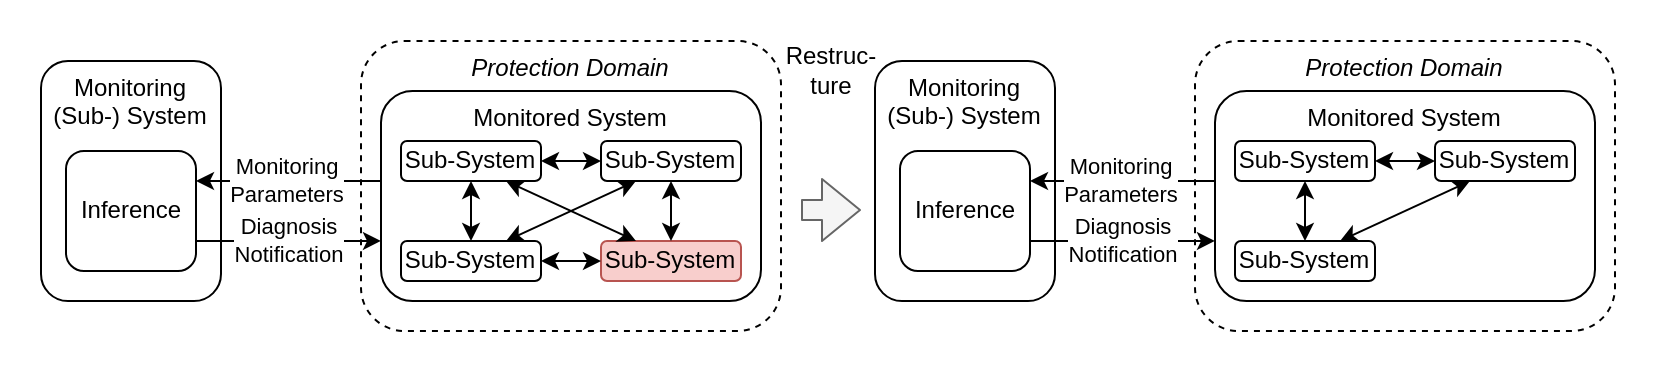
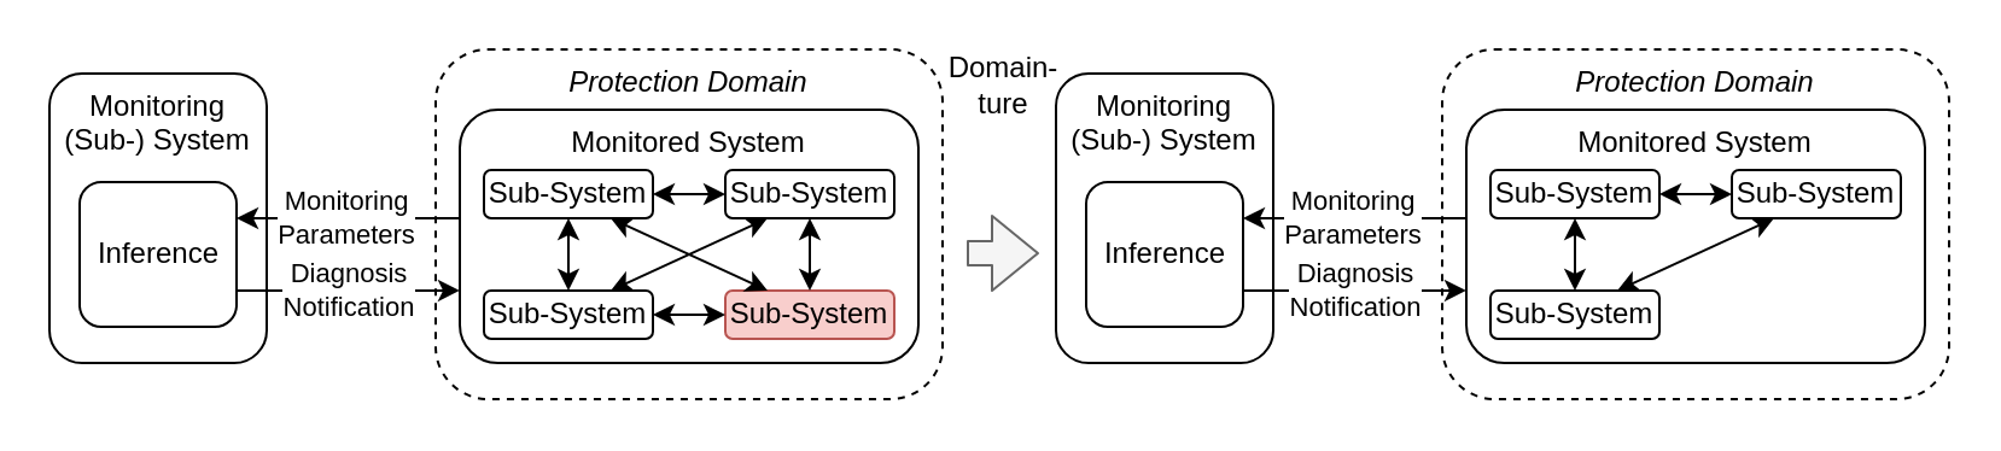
  <mxCell id="0" />
  <mxCell id="1" parent="0" />
  <mxCell id="2" value="&lt;i&gt;Protection Domain&lt;/i&gt;" style="rounded=1;whiteSpace=wrap;html=1;dashed=1;verticalAlign=top;" parent="1" vertex="1"><mxGeometry x="180" y="20" width="210" height="145" as="geometry" /></mxCell>
  <mxCell id="3" value="Monitoring&lt;br&gt;(Sub-) System" style="rounded=1;whiteSpace=wrap;html=1;verticalAlign=top;" parent="1" vertex="1"><mxGeometry x="20" y="30" width="90" height="120" as="geometry" /></mxCell>
  <mxCell id="4" value="Monitored System" style="rounded=1;whiteSpace=wrap;html=1;verticalAlign=top;" parent="1" vertex="1"><mxGeometry x="190" y="45" width="190" height="105" as="geometry" /></mxCell>
  <mxCell id="5" value="Monitoring&lt;br&gt;Parameters" style="endArrow=none;startArrow=classic;html=1;exitX=1;exitY=0.25;exitDx=0;exitDy=0;endFill=0;entryX=0;entryY=0.429;entryDx=0;entryDy=0;entryPerimeter=0;" parent="1" source="6" target="4" edge="1"><mxGeometry width="50" height="50" relative="1" as="geometry"><mxPoint x="90" y="180" as="sourcePoint" /><mxPoint x="160" y="60" as="targetPoint" /></mxGeometry></mxCell>
  <mxCell id="6" value="Inference" style="rounded=1;whiteSpace=wrap;html=1;" parent="1" vertex="1"><mxGeometry x="32.5" y="75" width="65" height="60" as="geometry" /></mxCell>
  <mxCell id="7" value="Diagnosis&lt;br&gt;Notification" style="endArrow=classic;html=1;entryX=0;entryY=0.695;entryDx=0;entryDy=0;entryPerimeter=0;" parent="1" edge="1"><mxGeometry width="50" height="50" relative="1" as="geometry"><mxPoint x="98" y="120" as="sourcePoint" /><mxPoint x="190" y="119.975" as="targetPoint" /></mxGeometry></mxCell>
  <mxCell id="8" value="Sub-System" style="rounded=1;whiteSpace=wrap;html=1;" vertex="1" parent="1"><mxGeometry x="200" y="70" width="70" height="20" as="geometry" /></mxCell>
  <mxCell id="9" value="Sub-System" style="rounded=1;whiteSpace=wrap;html=1;" vertex="1" parent="1"><mxGeometry x="300" y="70" width="70" height="20" as="geometry" /></mxCell>
  <mxCell id="10" value="Sub-System" style="rounded=1;whiteSpace=wrap;html=1;" vertex="1" parent="1"><mxGeometry x="200" y="120" width="70" height="20" as="geometry" /></mxCell>
  <mxCell id="11" value="Sub-System" style="rounded=1;whiteSpace=wrap;html=1;labelBackgroundColor=none;fillColor=#f8cecc;strokeColor=#b85450;" vertex="1" parent="1"><mxGeometry x="300" y="120" width="70" height="20" as="geometry" /></mxCell>
  <mxCell id="12" value="" style="endArrow=classic;startArrow=classic;html=1;entryX=0.5;entryY=1;entryDx=0;entryDy=0;exitX=0.5;exitY=0;exitDx=0;exitDy=0;" edge="1" parent="1" source="10" target="8"><mxGeometry width="50" height="50" relative="1" as="geometry"><mxPoint x="440" y="210" as="sourcePoint" /><mxPoint x="490" y="160" as="targetPoint" /></mxGeometry></mxCell>
  <mxCell id="13" value="" style="endArrow=classic;startArrow=classic;html=1;entryX=0.5;entryY=1;entryDx=0;entryDy=0;" edge="1" parent="1" source="11" target="9"><mxGeometry width="50" height="50" relative="1" as="geometry"><mxPoint x="235" y="160" as="sourcePoint" /><mxPoint x="235" y="110" as="targetPoint" /></mxGeometry></mxCell>
  <mxCell id="14" value="" style="endArrow=classic;startArrow=classic;html=1;exitX=0.75;exitY=0;exitDx=0;exitDy=0;entryX=0.25;entryY=1;entryDx=0;entryDy=0;" edge="1" parent="1" source="10" target="9"><mxGeometry width="50" height="50" relative="1" as="geometry"><mxPoint x="440" y="210" as="sourcePoint" /><mxPoint x="490" y="160" as="targetPoint" /></mxGeometry></mxCell>
  <mxCell id="15" value="" style="endArrow=classic;startArrow=classic;html=1;exitX=0.75;exitY=1;exitDx=0;exitDy=0;entryX=0.25;entryY=0;entryDx=0;entryDy=0;" edge="1" parent="1" source="8" target="11"><mxGeometry width="50" height="50" relative="1" as="geometry"><mxPoint x="440" y="210" as="sourcePoint" /><mxPoint x="490" y="160" as="targetPoint" /></mxGeometry></mxCell>
  <mxCell id="16" value="" style="endArrow=classic;startArrow=classic;html=1;exitX=1;exitY=0.5;exitDx=0;exitDy=0;entryX=0;entryY=0.5;entryDx=0;entryDy=0;" edge="1" parent="1" source="10" target="11"><mxGeometry width="50" height="50" relative="1" as="geometry"><mxPoint x="440" y="210" as="sourcePoint" /><mxPoint x="310" y="165" as="targetPoint" /></mxGeometry></mxCell>
  <mxCell id="17" value="" style="endArrow=classic;startArrow=classic;html=1;exitX=1;exitY=0.5;exitDx=0;exitDy=0;" edge="1" parent="1" source="8" target="9"><mxGeometry width="50" height="50" relative="1" as="geometry"><mxPoint x="440" y="210" as="sourcePoint" /><mxPoint x="490" y="160" as="targetPoint" /></mxGeometry></mxCell>
  <mxCell id="18" value="" style="shape=flexArrow;endArrow=classic;html=1;fillColor=#f5f5f5;strokeColor=#666666;" edge="1" parent="1"><mxGeometry width="50" height="50" relative="1" as="geometry"><mxPoint x="400" y="104.5" as="sourcePoint" /><mxPoint x="430" y="104.5" as="targetPoint" /></mxGeometry></mxCell>
  <mxCell id="19" value="&lt;i&gt;Protection Domain&lt;/i&gt;" style="rounded=1;whiteSpace=wrap;html=1;dashed=1;verticalAlign=top;" vertex="1" parent="1"><mxGeometry x="597" y="20" width="210" height="145" as="geometry" /></mxCell>
  <mxCell id="20" value="Monitoring&lt;br&gt;(Sub-) System" style="rounded=1;whiteSpace=wrap;html=1;verticalAlign=top;" vertex="1" parent="1"><mxGeometry x="437" y="30" width="90" height="120" as="geometry" /></mxCell>
  <mxCell id="21" value="Monitored System" style="rounded=1;whiteSpace=wrap;html=1;verticalAlign=top;" vertex="1" parent="1"><mxGeometry x="607" y="45" width="190" height="105" as="geometry" /></mxCell>
  <mxCell id="22" value="Monitoring&lt;br&gt;Parameters" style="endArrow=none;startArrow=classic;html=1;exitX=1;exitY=0.25;exitDx=0;exitDy=0;endFill=0;entryX=0;entryY=0.429;entryDx=0;entryDy=0;entryPerimeter=0;" edge="1" parent="1" source="23" target="21"><mxGeometry width="50" height="50" relative="1" as="geometry"><mxPoint x="507" y="180" as="sourcePoint" /><mxPoint x="577" y="60" as="targetPoint" /></mxGeometry></mxCell>
  <mxCell id="23" value="Inference" style="rounded=1;whiteSpace=wrap;html=1;" vertex="1" parent="1"><mxGeometry x="449.5" y="75" width="65" height="60" as="geometry" /></mxCell>
  <mxCell id="24" value="Diagnosis&lt;br&gt;Notification" style="endArrow=classic;html=1;entryX=0;entryY=0.695;entryDx=0;entryDy=0;entryPerimeter=0;" edge="1" parent="1"><mxGeometry width="50" height="50" relative="1" as="geometry"><mxPoint x="515" y="120" as="sourcePoint" /><mxPoint x="607" y="119.975" as="targetPoint" /></mxGeometry></mxCell>
  <mxCell id="25" value="Sub-System" style="rounded=1;whiteSpace=wrap;html=1;" vertex="1" parent="1"><mxGeometry x="617" y="70" width="70" height="20" as="geometry" /></mxCell>
  <mxCell id="26" value="Sub-System" style="rounded=1;whiteSpace=wrap;html=1;" vertex="1" parent="1"><mxGeometry x="717" y="70" width="70" height="20" as="geometry" /></mxCell>
  <mxCell id="27" value="Sub-System" style="rounded=1;whiteSpace=wrap;html=1;" vertex="1" parent="1"><mxGeometry x="617" y="120" width="70" height="20" as="geometry" /></mxCell>
  <mxCell id="28" value="" style="endArrow=classic;startArrow=classic;html=1;entryX=0.5;entryY=1;entryDx=0;entryDy=0;exitX=0.5;exitY=0;exitDx=0;exitDy=0;" edge="1" parent="1" source="27" target="25"><mxGeometry width="50" height="50" relative="1" as="geometry"><mxPoint x="857" y="210" as="sourcePoint" /><mxPoint x="907" y="160" as="targetPoint" /></mxGeometry></mxCell>
  <mxCell id="29" value="" style="endArrow=classic;startArrow=classic;html=1;exitX=0.75;exitY=0;exitDx=0;exitDy=0;entryX=0.25;entryY=1;entryDx=0;entryDy=0;" edge="1" parent="1" source="27" target="26"><mxGeometry width="50" height="50" relative="1" as="geometry"><mxPoint x="857" y="210" as="sourcePoint" /><mxPoint x="907" y="160" as="targetPoint" /></mxGeometry></mxCell>
  <mxCell id="30" value="" style="endArrow=classic;startArrow=classic;html=1;exitX=1;exitY=0.5;exitDx=0;exitDy=0;" edge="1" parent="1" source="25" target="26"><mxGeometry width="50" height="50" relative="1" as="geometry"><mxPoint x="857" y="210" as="sourcePoint" /><mxPoint x="907" y="160" as="targetPoint" /></mxGeometry></mxCell>
- <mxCell id="31" value="Restruc-&lt;br&gt;ture" style="text;html=1;align=center;verticalAlign=middle;resizable=0;points=[];autosize=1;" vertex="1" parent="1"><mxGeometry x="385" y="20" width="60" height="30" as="geometry" /></mxCell>
+ <mxCell id="31" value="Domain-&lt;br&gt;ture" style="text;html=1;align=center;verticalAlign=middle;resizable=0;points=[];autosize=1;" vertex="1" parent="1"><mxGeometry x="385" y="20" width="60" height="30" as="geometry" /></mxCell>
  <mxCell id="32" value="" style="shape=image;html=1;verticalAlign=top;verticalLabelPosition=bottom;labelBackgroundColor=#ffffff;imageAspect=0;aspect=fixed;image=https://cdn1.iconfinder.com/data/icons/iconnice-vector-icon/31/Vector-icons_86-128.png" vertex="1" parent="1"><mxGeometry x="400" y="50" width="30" height="30" as="geometry" /></mxCell>
